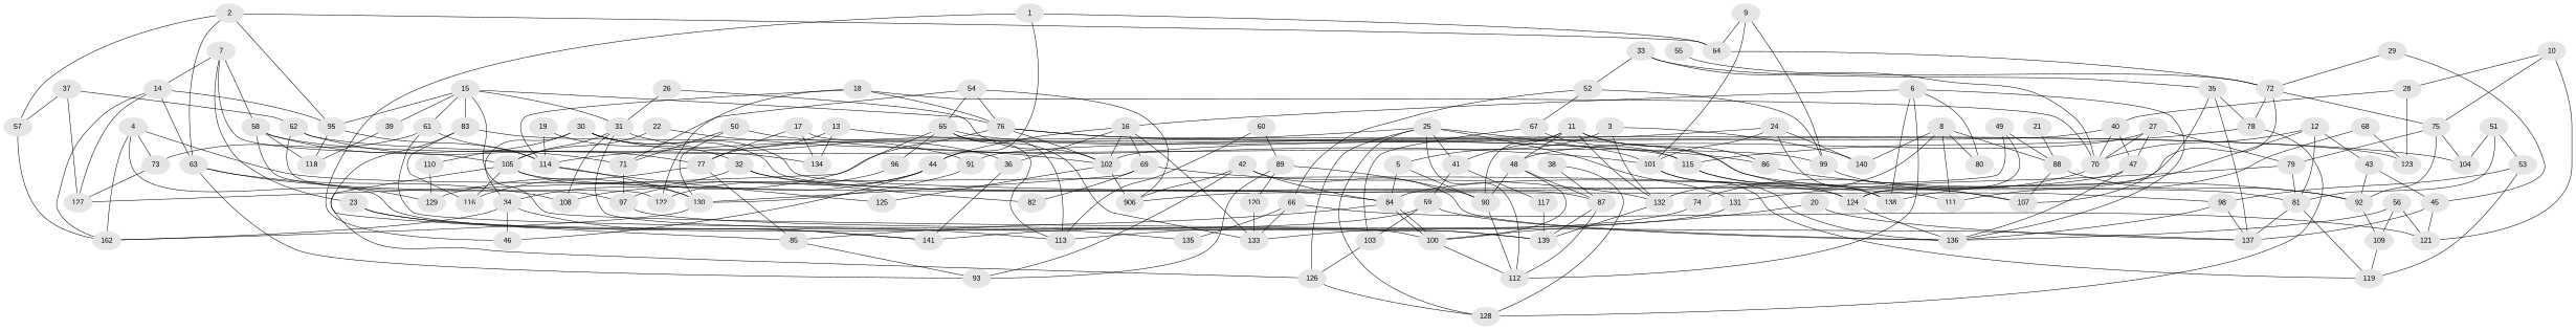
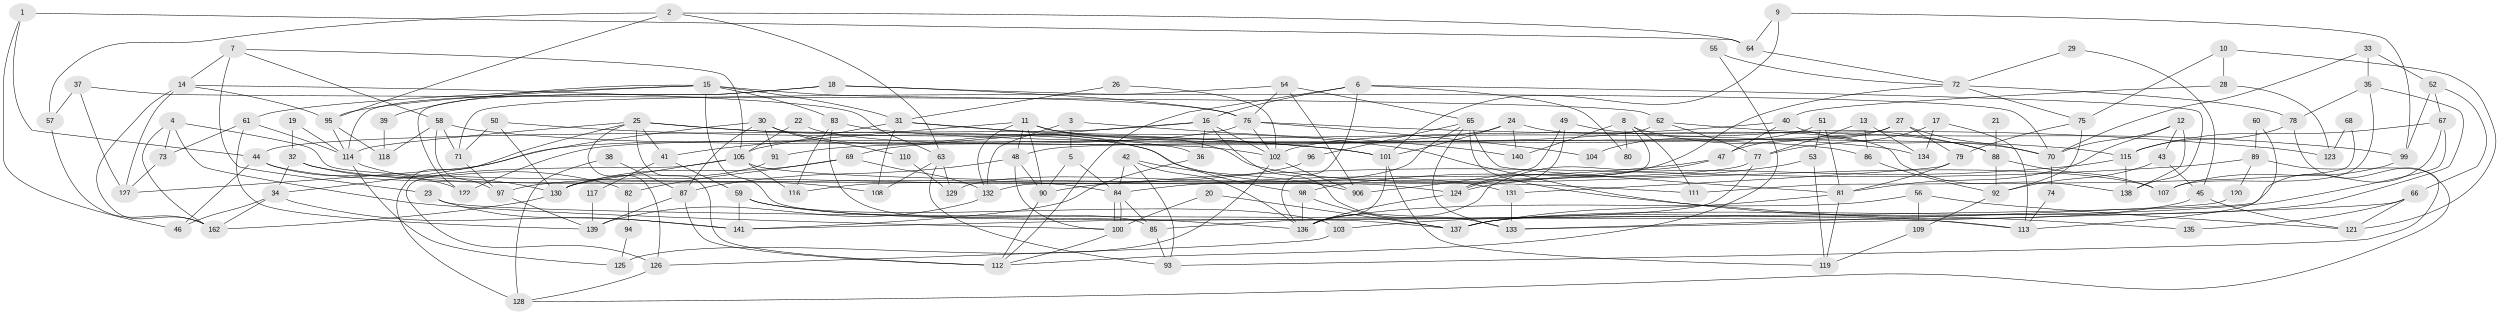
  graph {
    fontname="Liberation Sans"
    node [color=gray90 fontname="Liberation Sans" style=filled]
    edge [fontname="Liberation Sans"]
    1
    44
    46
    64
    122
    108
    72
    2
    57
    63
    95
    n12 [label=162]
    93
    129
    114
    118
    3
    5
    132
    140
    90
    84
    139
    4
    73
    100
    124
    127
    112
    136
    85
    6
    16
    80
    138
    36
    69
    102
    133
    7
    14
    23
    58
    105
    113
    141
    134
    71
    97
    111
    126
    130
    116
    8
    88
    107
    92
    9
    99
    101
    119
    10
    28
    75
    121
    40
    123
    79
    104
    11
    41
    48
    86
    59
    117
    87
    12
    43
    70
    81
    45
    74
    137
    13
    77
    15
    31
    39
    61
    76
    83
    135
    115
    82
    n95 [label=906]
    125
    17
    18
    19
    32
    34
    20
    21
    22
    24
    91
    25
    128
    131
    26
    27
    47
    29
    78
    30
    98
    110
+   94
    33
    35
    52
    66
    67
    37
    62
    38
    103
    42
    109
    49
    50
    51
    53
    54
    65
    96
    55
    56
    60
    89
    120
    68
    1 -- 44
    1 -- 46
    1 -- 64
    44 -- 46
    44 -- 122
    44 -- 108
    64 -- 72
    72 -- 124
    72 -- 75
    72 -- 78
    2 -- 64
    2 -- 57
    2 -- 63
    2 -- 95
    57 -- n12
    63 -- 108
    63 -- 93
    63 -- 129
    95 -- 114
    95 -- 118
    114 -- 130
    114 -- 125
    3 -- 5
    3 -- 132
    3 -- 140
    5 -- 90
    5 -- 84
    132 -- 139
    90 -- 112
    84 -- 100
    84 -- 100
    84 -- 85
    4 -- n12
    4 -- 73
    4 -- 100
    4 -- 124
    73 -- 127
    100 -- 112
    124 -- 136
    85 -- 93
    6 -- 112
    6 -- 136
    6 -- 16
    6 -- 80
    6 -- 138
    16 -- 44
    16 -- 36
    16 -- 69
    16 -- 102
    16 -- 133
    36 -- 141
    69 -- 132
    69 -- 130
    69 -- 82
    102 -- n95
    102 -- 125
    7 -- 14
    7 -- 23
    7 -- 58
    7 -- 105
    14 -- 63
    14 -- 95
    14 -- n12
    14 -- 127
    23 -- 113
    23 -- 141
    58 -- 118
    58 -- 134
    58 -- 71
    58 -- 97
    105 -- 111
    105 -- 126
    105 -- 130
    105 -- 116
    71 -- 97
    97 -- 139
    126 -- 128
    130 -- n12
    8 -- 132
    8 -- 140
    8 -- 80
    8 -- 111
    8 -- 88
    88 -- 107
    88 -- 92
    92 -- 109
    9 -- 64
    9 -- 99
    9 -- 101
    99 -- 107
    101 -- 136
    101 -- 119
    10 -- 28
    10 -- 75
    10 -- 121
    28 -- 40
    28 -- 123
    75 -- 92
    75 -- 79
-   75 -- 104
    40 -- 102
    40 -- 70
    40 -- 47
    79 -- 81
    79 -- 131
    11 -- 132
    11 -- 90
    11 -- 107
    11 -- 41
    11 -- 48
    11 -- 86
    41 -- 59
    41 -- 117
    48 -- 90
    48 -- 100
    48 -- 87
    86 -- 92
    59 -- 136
    59 -- 141
    59 -- 103
    117 -- 139
    87 -- 139
    87 -- 112
    12 -- 138
    12 -- 43
    12 -- 70
    12 -- 81
    43 -- 92
    43 -- 45
    70 -- 74
    81 -- 119
    81 -- 137
    45 -- 121
    45 -- 137
    74 -- 113
    13 -- 134
    13 -- 86
    13 -- 77
    77 -- 85
    77 -- 116
    15 -- 95
    15 -- 137
    15 -- 31
    15 -- 39
    15 -- 61
    15 -- 76
    15 -- 83
    31 -- 108
    31 -- 36
    31 -- 105
    31 -- 135
    39 -- 118
    61 -- 114
    61 -- 139
    61 -- 73
    76 -- 127
    76 -- 102
    76 -- 123
    76 -- 104
    83 -- 85
    83 -- 116
    83 -- 115
    115 -- 124
    115 -- 138
+   82 -- 94
    17 -- 113
    17 -- 134
    17 -- 77
    18 -- 122
    18 -- 114
    18 -- 70
    18 -- 76
    19 -- 114
    19 -- 32
    32 -- 84
    32 -- 82
    32 -- 34
    34 -- 46
    34 -- n12
    34 -- 141
    20 -- 100
    20 -- 137
    21 -- 88
    22 -- 102
    22 -- 105
    24 -- 140
    24 -- 138
    24 -- 101
    24 -- 91
    91 -- 130
    25 -- 114
    25 -- 112
    25 -- 126
    25 -- 101
    25 -- 41
    25 -- 128
    25 -- 131
    131 -- 133
    26 -- 102
    26 -- 31
    27 -- 79
    27 -- 48
    27 -- 70
    27 -- 47
    47 -- 84
    47 -- 136
    29 -- 72
    29 -- 45
    78 -- 115
    78 -- 128
    30 -- 87
    30 -- 34
    30 -- 91
    30 -- 98
    30 -- 110
    98 -- 136
    98 -- 137
    110 -- 129
+   94 -- 125
    33 -- 70
    33 -- 35
    33 -- 52
    35 -- 107
    35 -- 137
    35 -- 78
    52 -- 99
    52 -- 66
    52 -- 67
    66 -- 133
    66 -- 121
    66 -- 135
+   67 -- 141
    67 -- 115
    67 -- 103
    37 -- 57
    37 -- 127
    37 -- 62
    62 -- 122
    62 -- 99
    62 -- 77
    38 -- 87
    38 -- 128
    103 -- 126
    42 -- 93
    42 -- 84
    42 -- 136
    42 -- n95
    109 -- 119
    49 -- 124
    49 -- 88
    49 -- n95
    50 -- 71
    50 -- 130
    50 -- 101
    51 -- 104
    51 -- 81
    51 -- 53
    53 -- 119
    53 -- 98
    54 -- 71
    54 -- 76
    54 -- n95
    54 -- 65
    65 -- 129
    65 -- 133
    65 -- 113
    65 -- 81
    65 -- 96
    96 -- 97
    55 -- 72
+   55 -- 112
    56 -- 136
    56 -- 121
    56 -- 109
    60 -- 113
    60 -- 89
    89 -- 93
    89 -- 90
    89 -- 120
    120 -- 133
    68 -- 111
    68 -- 123
  }
